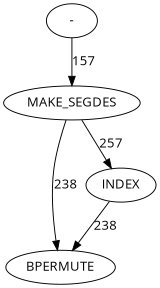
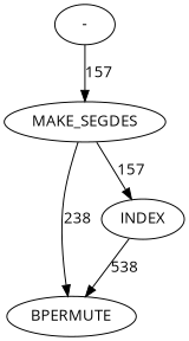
  digraph {
    fontname="Open Sans"
    node [fontname="Open Sans"]
    edge [cost=157 fontname="Open Sans"]
    n1 [cost=7585 label="-"]
    n2 [cost=5218 label=MAKE_SEGDES]
    n3 [cost=46902 label=BPERMUTE]
    n4 [cost=93759 label=INDEX]
    n1 -> n2 [label=157]
    n2 -> n3 [label=238]
-   n2 -> n4 [label=257]
-   n4 -> n3 [cost=238 label=238]
+   n2 -> n4 [label=157]
+   n4 -> n3 [cost=238 label=538]
  }
